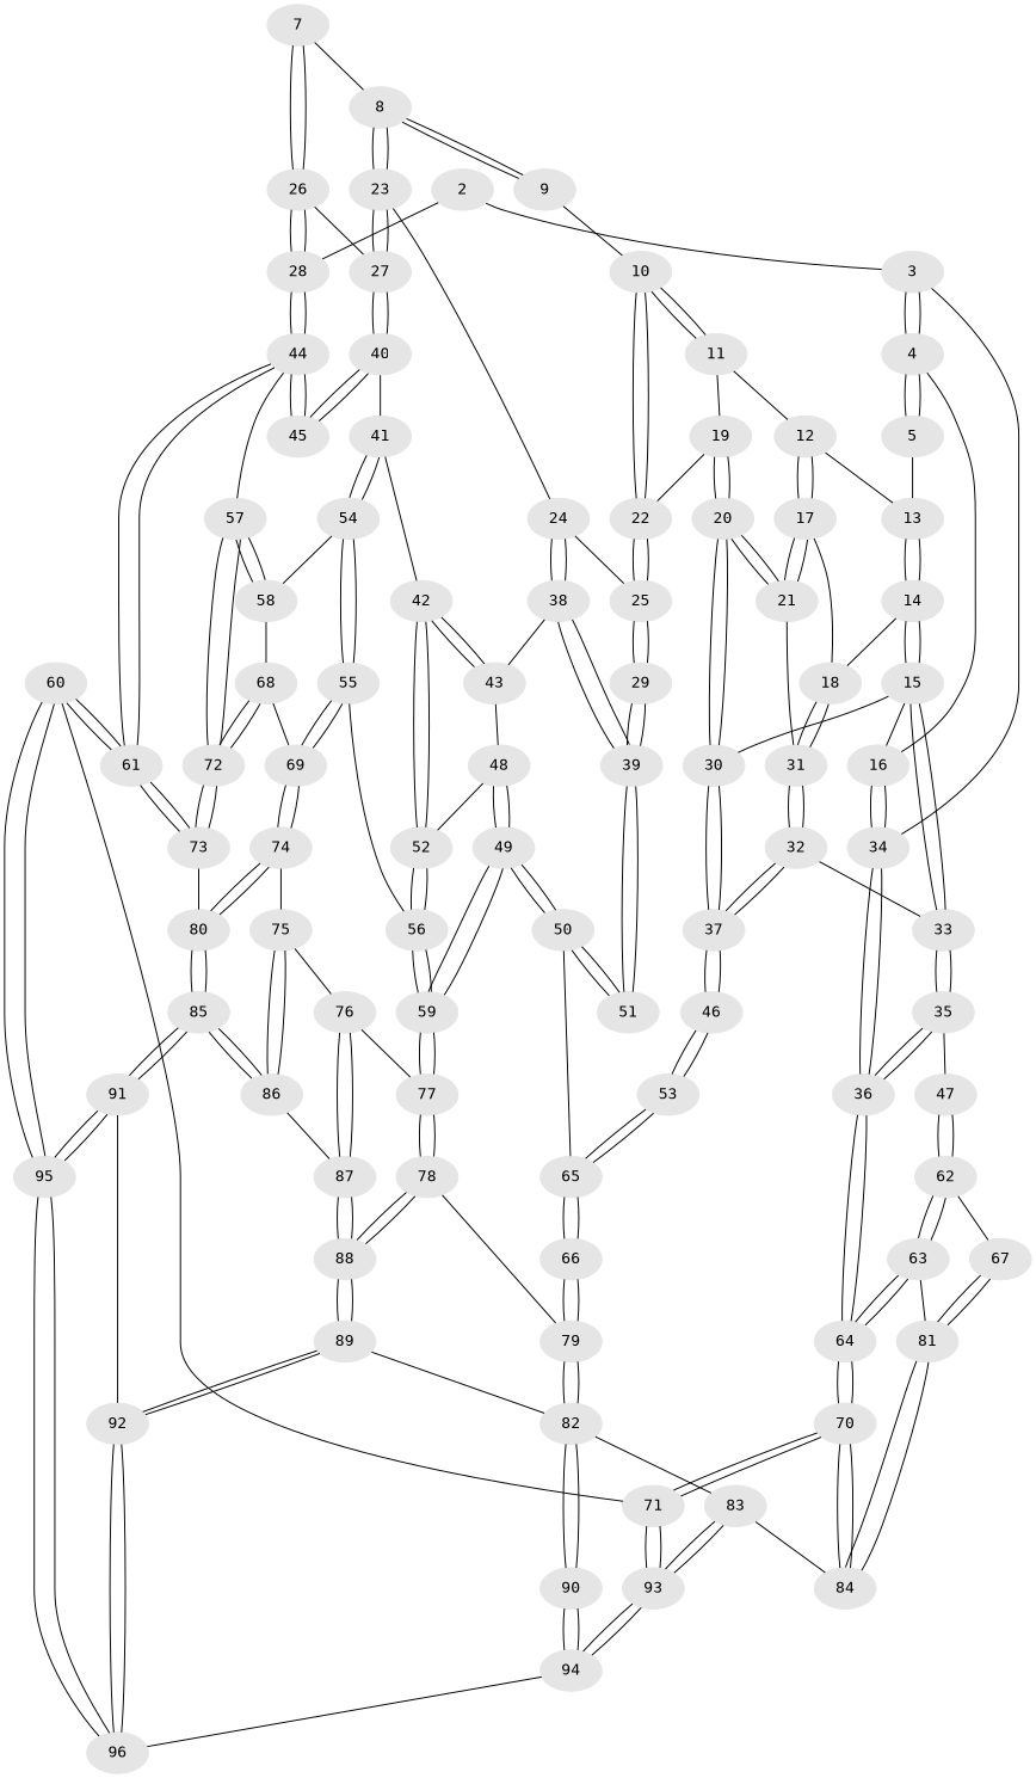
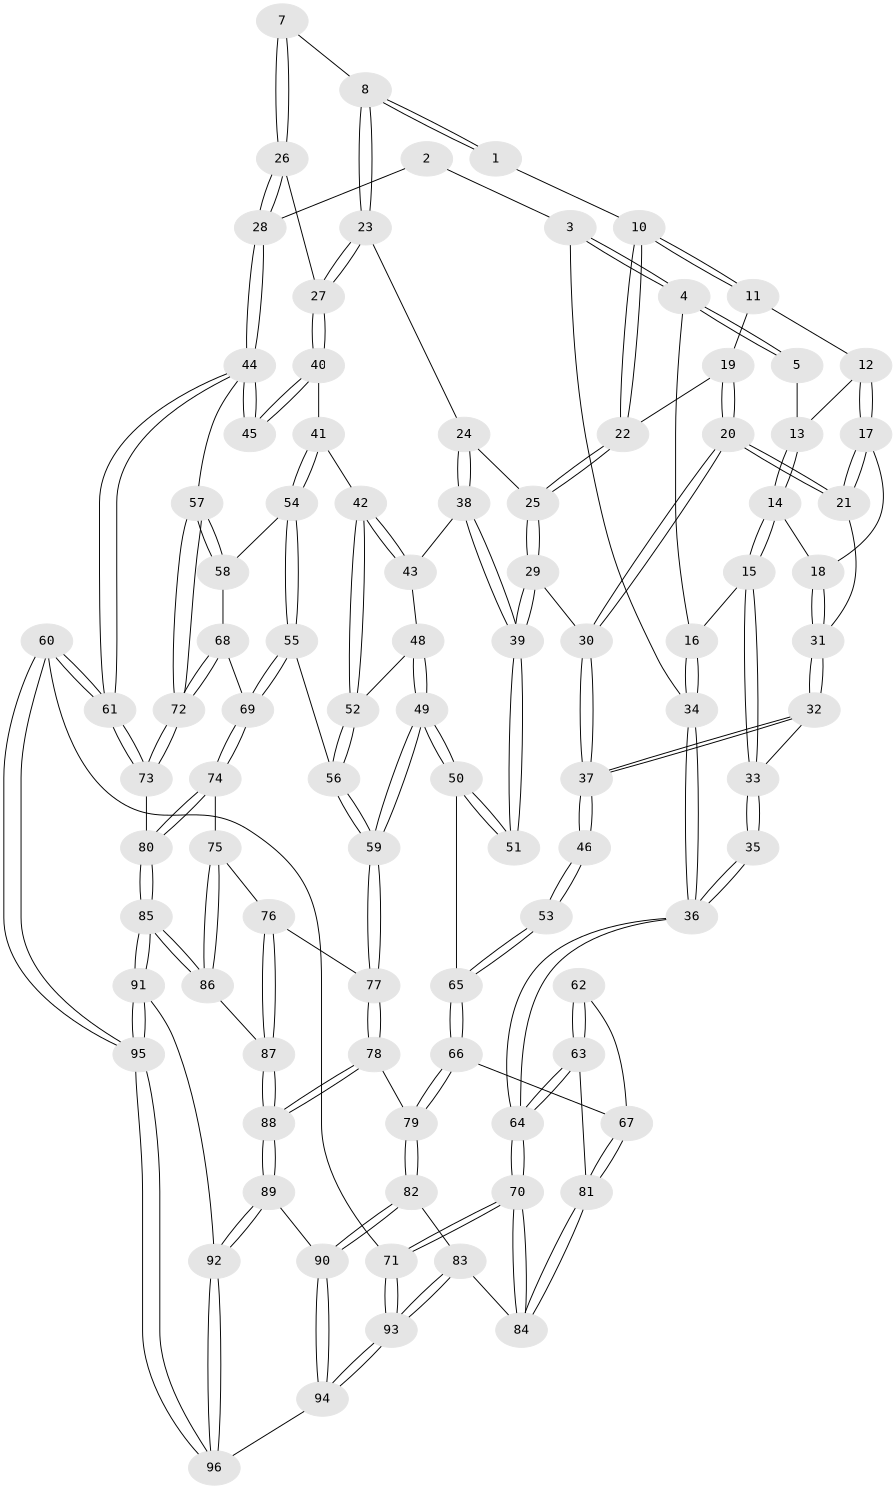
  graph {
    fontname="DejaVu Sans Mono"
    node [color=gray90 fontname="DejaVu Sans Mono" style=filled]
    edge [fontname="DejaVu Sans Mono"]
    2
    3
    28
    7
    8
    26
    4
    34
    44
    60
    71
    61
    95
    5
    16
    36
    93
    13
    14
-   9
+   9 [label=1]
    10
    23
    27
    24
    11
    22
    12
    19
    25
    17
    20
    18
    21
    15
    33
    31
    35
    32
    30
    37
    29
    38
    40
    39
    43
    41
    45
    57
    51
    46
-   47
    64
    62
    70
    53
    48
    42
    54
    52
    55
    58
    56
    49
    73
    72
    65
    63
    67
    50
    59
    77
    66
    69
    68
    74
    78
    96
    80
    81
    84
    79
    82
    75
    94
    85
    76
    86
    87
    88
    89
    83
    90
    91
    92
    2 -- 3
    2 -- 28
    3 -- 4
    3 -- 4
    3 -- 34
    28 -- 44
    28 -- 44
    7 -- 8
    7 -- 26
    7 -- 26
    8 -- 9
    8 -- 9
    8 -- 23
    8 -- 23
    26 -- 28
    26 -- 28
    26 -- 27
    4 -- 5
    4 -- 5
    4 -- 16
    34 -- 36
    34 -- 36
    44 -- 61
    44 -- 61
    44 -- 45
    44 -- 45
    44 -- 57
    60 -- 71
    60 -- 61
    60 -- 61
    60 -- 95
    60 -- 95
    71 -- 93
    71 -- 93
    61 -- 73
    61 -- 73
    95 -- 96
    95 -- 96
    5 -- 13
    16 -- 34
    16 -- 34
    36 -- 64
    36 -- 64
    93 -- 94
    93 -- 94
    13 -- 14
    13 -- 14
    14 -- 18
    14 -- 15
    14 -- 15
    9 -- 10
    10 -- 11
    10 -- 11
    10 -- 22
    10 -- 22
    23 -- 27
    23 -- 27
    23 -- 24
    27 -- 40
    27 -- 40
    24 -- 25
    24 -- 38
    24 -- 38
    11 -- 12
    11 -- 19
    22 -- 25
    22 -- 25
    12 -- 13
    12 -- 17
    12 -- 17
    19 -- 22
    19 -- 20
    19 -- 20
    25 -- 29
    25 -- 29
    17 -- 18
    17 -- 21
    17 -- 21
    20 -- 21
    20 -- 21
    20 -- 30
    20 -- 30
    18 -- 31
    18 -- 31
    21 -- 31
    15 -- 16
    15 -- 33
    15 -- 33
    33 -- 35
    33 -- 35
    31 -- 32
    31 -- 32
    35 -- 36
    35 -- 36
-   35 -- 47
    32 -- 33
    32 -- 37
    32 -- 37
    30 -- 37
    30 -- 37
    37 -- 46
    37 -- 46
-   15 -- 30
+   29 -- 30
    29 -- 39
    29 -- 39
    38 -- 39
    38 -- 39
    38 -- 43
    40 -- 41
    40 -- 45
    40 -- 45
    39 -- 51
    39 -- 51
    43 -- 48
    41 -- 42
    41 -- 54
    41 -- 54
    57 -- 58
    57 -- 58
    57 -- 72
    57 -- 72
    46 -- 53
    46 -- 53
-   47 -- 62
-   47 -- 62
    64 -- 70
    64 -- 70
    62 -- 63
    62 -- 63
    62 -- 67
    70 -- 71
    70 -- 71
    70 -- 84
    70 -- 84
    53 -- 65
    53 -- 65
    48 -- 52
    48 -- 49
    48 -- 49
    42 -- 43
    42 -- 43
    42 -- 52
    42 -- 52
    54 -- 55
    54 -- 55
    54 -- 58
    52 -- 56
    52 -- 56
    55 -- 56
    55 -- 69
    55 -- 69
    58 -- 68
    56 -- 59
    56 -- 59
    49 -- 50
    49 -- 50
    49 -- 59
    49 -- 59
    73 -- 80
    72 -- 73
    72 -- 73
    65 -- 66
    65 -- 66
    63 -- 64
    63 -- 64
    63 -- 81
    67 -- 81
    67 -- 81
    50 -- 51
    50 -- 51
    50 -- 65
    59 -- 77
    59 -- 77
    77 -- 78
    77 -- 78
+   66 -- 67
    66 -- 79
    66 -- 79
    69 -- 74
    69 -- 74
    68 -- 72
    68 -- 72
    68 -- 69
    74 -- 80
    74 -- 80
    74 -- 75
    78 -- 79
    78 -- 88
    78 -- 88
    80 -- 85
    80 -- 85
    81 -- 84
    81 -- 84
    79 -- 82
    79 -- 82
    82 -- 83
    82 -- 90
    82 -- 90
    75 -- 76
    75 -- 86
    75 -- 86
    94 -- 96
    85 -- 86
    85 -- 86
    85 -- 91
    85 -- 91
    76 -- 77
    76 -- 87
    76 -- 87
    86 -- 87
    87 -- 88
    87 -- 88
    88 -- 89
    88 -- 89
-   89 -- 82
+   89 -- 90
    89 -- 92
    89 -- 92
    83 -- 93
    83 -- 93
    83 -- 84
    90 -- 94
    90 -- 94
    91 -- 95
    91 -- 95
    91 -- 92
    92 -- 96
    92 -- 96
  }
